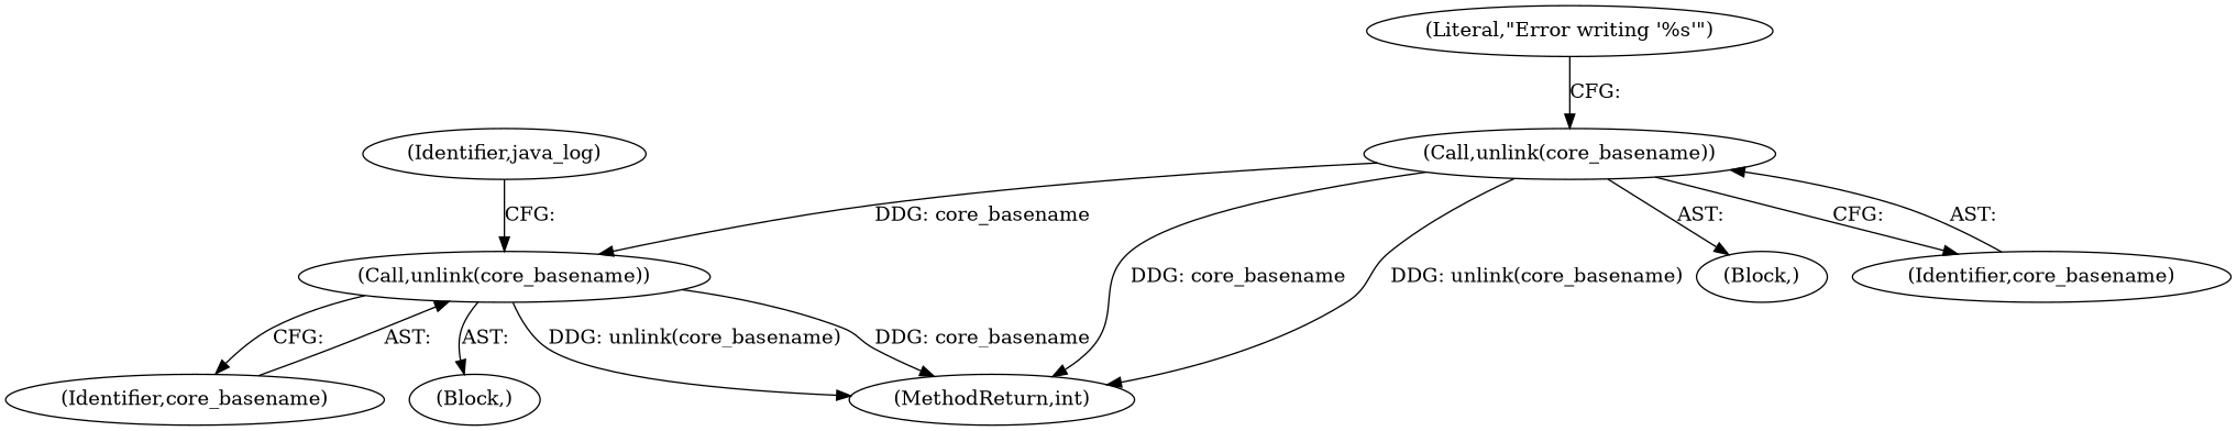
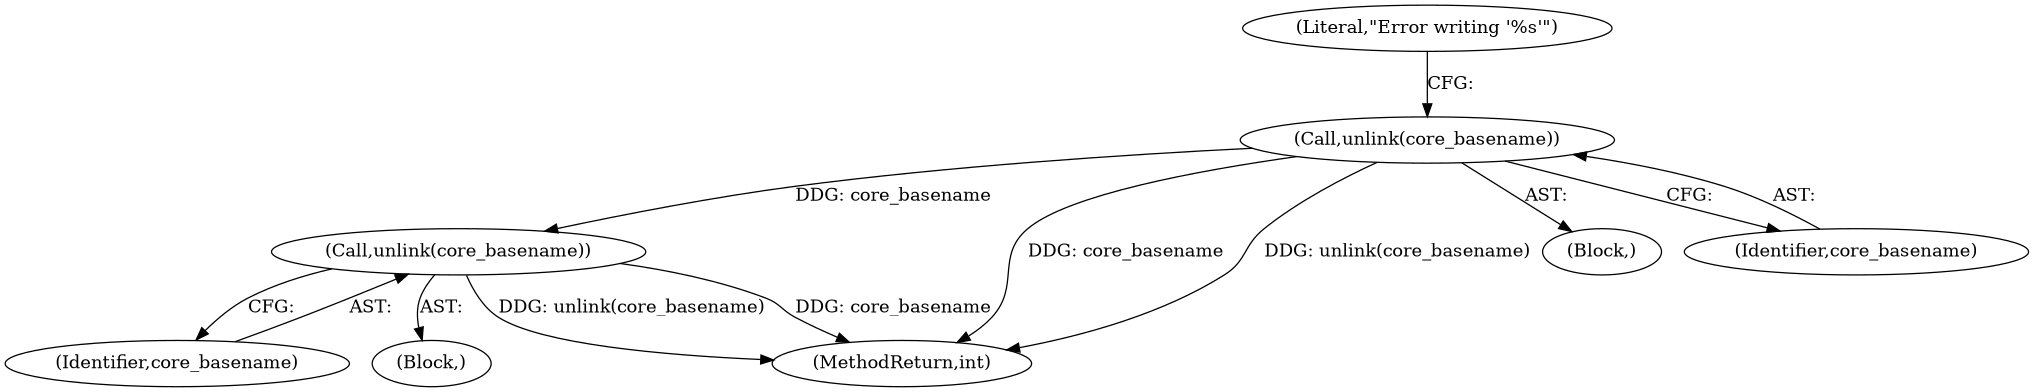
  digraph {
    n1 [label="(Call,unlink(core_basename))"]
    n2 [label="(Identifier,core_basename)"]
    n3 [label="(Block,)"]
    n4 [label="(MethodReturn,int)"]
    n5 [label="(Call,unlink(core_basename))"]
    n6 [label="(Block,)"]
    n7 [label="(Identifier,core_basename)"]
    n8 [label="(Literal,\"Error writing '%s'\")"]
-   n9 [label="(Identifier,java_log)"]
    n1 -> n2 [label="CFG: "]
    n1 -> n3 [label="AST: "]
    n1 -> n4 [label="DDG: unlink(core_basename)"]
    n1 -> n4 [label="DDG: core_basename"]
    n2 -> n1 [label="AST: "]
    n5 -> n1 [label="DDG: core_basename"]
    n5 -> n4 [label="DDG: core_basename"]
    n5 -> n4 [label="DDG: unlink(core_basename)"]
    n5 -> n6 [label="AST: "]
    n5 -> n7 [label="CFG: "]
    n7 -> n5 [label="AST: "]
    n8 -> n5 [label="CFG: "]
-   n9 -> n1 [label="CFG: "]
  }
